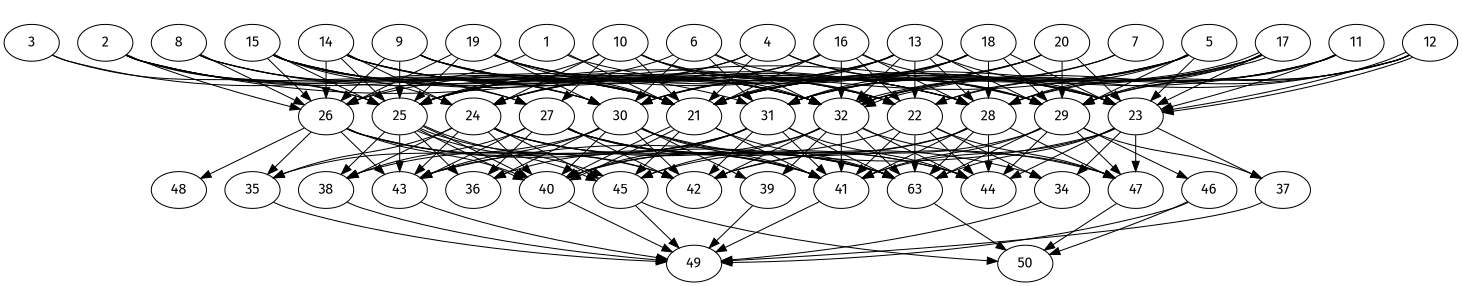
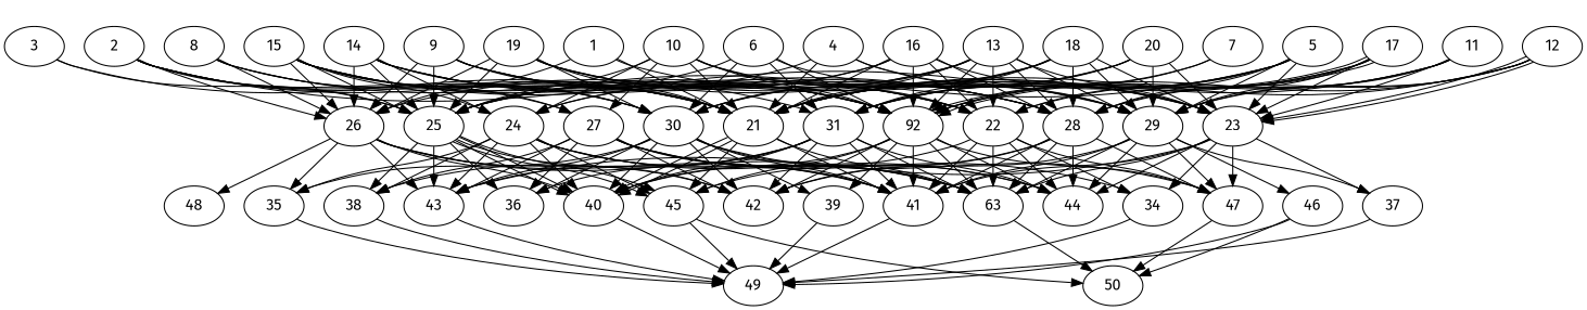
  digraph {
    fontname="Fira Sans"
    node [alpha=0.11 fontname="Fira Sans"]
    edge [fontname="Fira Sans"]
    1 [alpha=0.20 expect_size=20511744]
    21 [alpha=0.19 expect_size=27581440]
    23 [alpha=0.19 expect_size=13918208]
    26 [alpha=0.07 expect_size=13807616]
    n5 [alpha=0.20 expect_size=10520576 label=63]
    40 [alpha=0.19 expect_size=33798144]
    41 [expect_size=51359744]
    45 [alpha=0.03 expect_size=34972672]
    34 [alpha=0.07 expect_size=8109056]
    44 [alpha=0.12 expect_size=19232768]
    47 [alpha=0.09 expect_size=41988096]
    37 [alpha=0.00 expect_size=43681792]
    43 [alpha=0.02 expect_size=20356096]
    35 [alpha=0.14 expect_size=26273792]
    42 [alpha=0.04 expect_size=38065152]
    48 [expect_size=42401792]
    50 [alpha=0.04 expect_size=47314944]
    49 [alpha=0.12 expect_size=8433664]
    2 [alpha=0.18 expect_size=36966400]
    25 [alpha=0.00 expect_size=9826304]
    27 [alpha=0.16 expect_size=39238656]
    29 [alpha=0.12 expect_size=51414016]
    30 [alpha=0.07 expect_size=30968832]
    31 [alpha=0.14 expect_size=35873792]
    38 [alpha=0.06 expect_size=35326976]
    36 [alpha=0.09 expect_size=26517504]
    46 [alpha=0.19 expect_size=20449280]
    39 [alpha=0.16 expect_size=5639168]
    3 [expect_size=48550912]
    4 [alpha=0.20 expect_size=51726336]
    24 [alpha=0.08 expect_size=35704832]
    5 [alpha=0.08 expect_size=13928448]
    22 [alpha=0.10 expect_size=8347648]
    28 [alpha=0.07 expect_size=33324032]
    6 [alpha=0.08 expect_size=40085504]
-   32 [alpha=0.12 expect_size=34211840]
+   32 [alpha=0.12 expect_size=34211840 label=92]
    7 [alpha=0.19 expect_size=9988096]
    8 [expect_size=9427968]
    9 [alpha=0.06 expect_size=37235712]
    10 [alpha=0.18 expect_size=31170560]
    11 [alpha=0.12 expect_size=32168960]
    12 [alpha=0.02 expect_size=31684608]
    13 [alpha=0.09 expect_size=26242048]
    14 [alpha=0.09 expect_size=5521408]
    15 [alpha=0.02 expect_size=5301248]
    16 [expect_size=24380416]
    17 [alpha=0.17 expect_size=42428416]
    18 [alpha=0.08 expect_size=39172096]
    19 [expect_size=18100224]
    20 [alpha=0.02 expect_size=32869376]
    1 -> 21
    1 -> 23
    1 -> 26
    21 -> n5
    21 -> 40
    21 -> 40
    21 -> 41
    21 -> 45
    23 -> n5
    23 -> 41
    23 -> 34
    23 -> 44
    23 -> 47
    23 -> 37
    23 -> 43
    26 -> n5
    26 -> 40
    26 -> 41
    26 -> 43
    26 -> 35
    26 -> 42
    26 -> 48
    n5 -> 50
    40 -> 49
    41 -> 49
    45 -> 50
    45 -> 49
    34 -> 49
    47 -> 50
    37 -> 49
    43 -> 49
    35 -> 49
    2 -> 21
    2 -> 26
    2 -> 25
    2 -> 27
    2 -> 29
    2 -> 30
    2 -> 31
    25 -> 40
    25 -> 40
    25 -> 45
    25 -> 45
    25 -> 43
    25 -> 42
    25 -> 38
    25 -> 36
    27 -> n5
    27 -> 41
    27 -> 34
    27 -> 44
    27 -> 43
    27 -> 42
    27 -> 38
    27 -> 36
    29 -> n5
    29 -> 41
    29 -> 44
    29 -> 47
    29 -> 37
    29 -> 42
    29 -> 46
    30 -> n5
    30 -> 40
    30 -> 41
    30 -> 47
    30 -> 43
    30 -> 35
    30 -> 42
    30 -> 36
    30 -> 39
    31 -> n5
    31 -> 40
    31 -> 41
    31 -> 44
    31 -> 43
    31 -> 42
    31 -> 38
    31 -> 36
    38 -> 49
    46 -> 50
    46 -> 49
    39 -> 49
    3 -> 21
    3 -> 25
    4 -> 21
    4 -> 23
    4 -> 25
    4 -> 29
-   4 -> 24
    24 -> n5
    24 -> 40
    24 -> 41
    24 -> 45
    24 -> 44
    24 -> 43
    24 -> 35
    24 -> 38
    5 -> 21
    5 -> 23
    5 -> 25
    5 -> 29
    5 -> 31
    5 -> 22
    5 -> 28
    22 -> n5
    22 -> 40
    22 -> 41
    22 -> 34
    22 -> 44
    22 -> 47
    28 -> n5
    28 -> 41
    28 -> 45
    28 -> 44
    28 -> 47
    28 -> 42
    6 -> 25
    6 -> 29
    6 -> 30
    6 -> 31
    6 -> 32
    32 -> n5
    32 -> 40
    32 -> 41
    32 -> 45
    32 -> 44
    32 -> 47
    32 -> 42
    32 -> 39
    7 -> 31
    7 -> 32
    8 -> 21
    8 -> 26
    8 -> 30
    8 -> 32
    9 -> 21
    9 -> 26
    9 -> 25
    9 -> 22
    9 -> 28
    9 -> 32
    10 -> 21
    10 -> 25
    10 -> 27
    10 -> 29
    10 -> 24
    10 -> 22
    10 -> 32
    11 -> 21
    11 -> 23
    11 -> 29
    11 -> 22
    11 -> 32
    12 -> 21
    12 -> 23
    12 -> 23
    12 -> 29
    12 -> 28
    12 -> 32
    13 -> 21
    13 -> 23
    13 -> 26
    13 -> 29
    13 -> 30
    13 -> 24
    13 -> 22
    13 -> 28
    13 -> 32
    14 -> 21
    14 -> 26
    14 -> 25
    14 -> 24
    14 -> 22
    14 -> 28
    14 -> 32
    15 -> 21
    15 -> 26
    15 -> 25
    15 -> 27
    15 -> 30
    15 -> 24
    15 -> 22
    15 -> 28
    15 -> 32
    16 -> 21
    16 -> 23
    16 -> 25
    16 -> 24
    16 -> 22
    16 -> 28
    16 -> 32
    17 -> 21
    17 -> 23
    17 -> 29
    17 -> 31
    17 -> 28
    17 -> 32
    17 -> 32
    18 -> 21
    18 -> 23
    18 -> 25
    18 -> 29
    18 -> 30
    18 -> 31
    18 -> 28
    19 -> 21
    19 -> 23
    19 -> 26
    19 -> 25
    19 -> 30
    19 -> 28
    19 -> 32
    20 -> 21
    20 -> 23
    20 -> 29
    20 -> 30
    20 -> 31
  }
